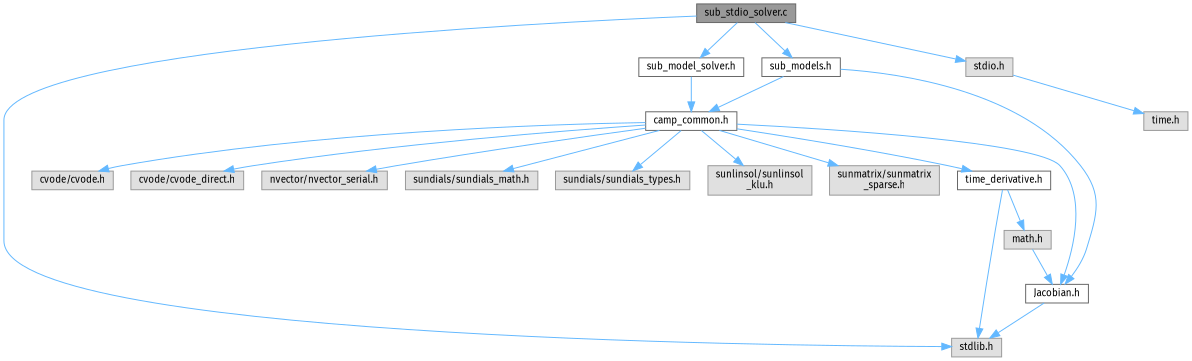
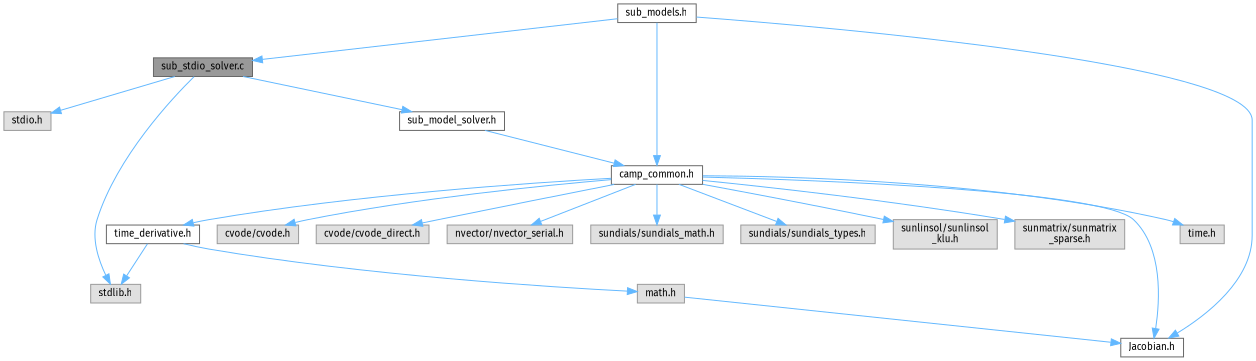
  digraph {
    fontname="Fira Sans"
    node [color=grey60 fillcolor="#E0E0E0" fontname="Fira Sans" fontsize=10 shape=box style=filled]
    edge [color=steelblue1 fontname="Fira Sans" fontsize=10 labelfontname=Helvetica labelfontsize=10 style=solid]
    n1 [color=gray40 fillcolor=grey60 fontcolor=black height=0.2 label="sub_stdio_solver.c" width=0.4]
    n2 [color=grey40 fillcolor=white height=0.2 label="sub_model_solver.h" width=0.4]
    n3 [height=0.2 label="stdlib.h" width=0.4]
    n4 [height=0.2 label="stdio.h" width=0.4]
    n5 [color=grey40 fillcolor=white height=0.2 label="sub_models.h" width=0.4]
    n6 [color=grey40 fillcolor=white height=0.2 label="camp_common.h" width=0.4]
    n7 [color=grey40 fillcolor=white height=0.2 label="Jacobian.h" width=0.4]
    n8 [height=0.2 label="time.h" width=0.4]
    n9 [color=grey40 fillcolor=white height=0.2 label="time_derivative.h" width=0.4]
    n10 [height=0.2 label="cvode/cvode.h" width=0.4]
    n11 [height=0.2 label="cvode/cvode_direct.h" width=0.4]
    n12 [height=0.2 label="nvector/nvector_serial.h" width=0.4]
    n13 [height=0.2 label="sundials/sundials_math.h" width=0.4]
    n14 [height=0.2 label="sundials/sundials_types.h" width=0.4]
    n15 [height=0.2 label="sunlinsol/sunlinsol\l_klu.h" width=0.4]
    n16 [height=0.2 label="sunmatrix/sunmatrix\l_sparse.h" width=0.4]
    n17 [height=0.2 label="math.h" width=0.4]
    n1 -> n2
    n1 -> n3
    n1 -> n4
-   n1 -> n5
+   n5 -> n1
    n2 -> n6
    n5 -> n6
    n5 -> n7
    n6 -> n7
-   n4 -> n8
+   n6 -> n8
    n6 -> n9
    n6 -> n10
    n6 -> n11
    n6 -> n12
    n6 -> n13
    n6 -> n14
    n6 -> n15
    n6 -> n16
-   n7 -> n3
    n9 -> n3
    n9 -> n17
    n17 -> n7
  }
